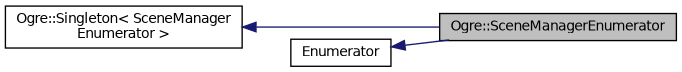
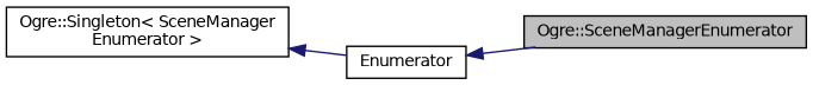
  digraph {
    rankdir=LR
    node [color=black fontname=Helvetica fontsize=10 shape=record]
    edge [color=midnightblue dir=back fontname=Helvetica fontsize=10 labelfontname=Helvetica labelfontsize=10 style=solid]
    n1 [fillcolor=grey75 fontcolor=black height=0.2 label="Ogre::SceneManagerEnumerator" style=filled width=0.4]
    n2 [height=0.2 label="Ogre::Singleton\< SceneManager\lEnumerator \>" width=0.4]
    n3 [height=0.2 label=Enumerator width=0.4]
-   n2 -> n1
+   n2 -> n3
    n3 -> n1
  }
